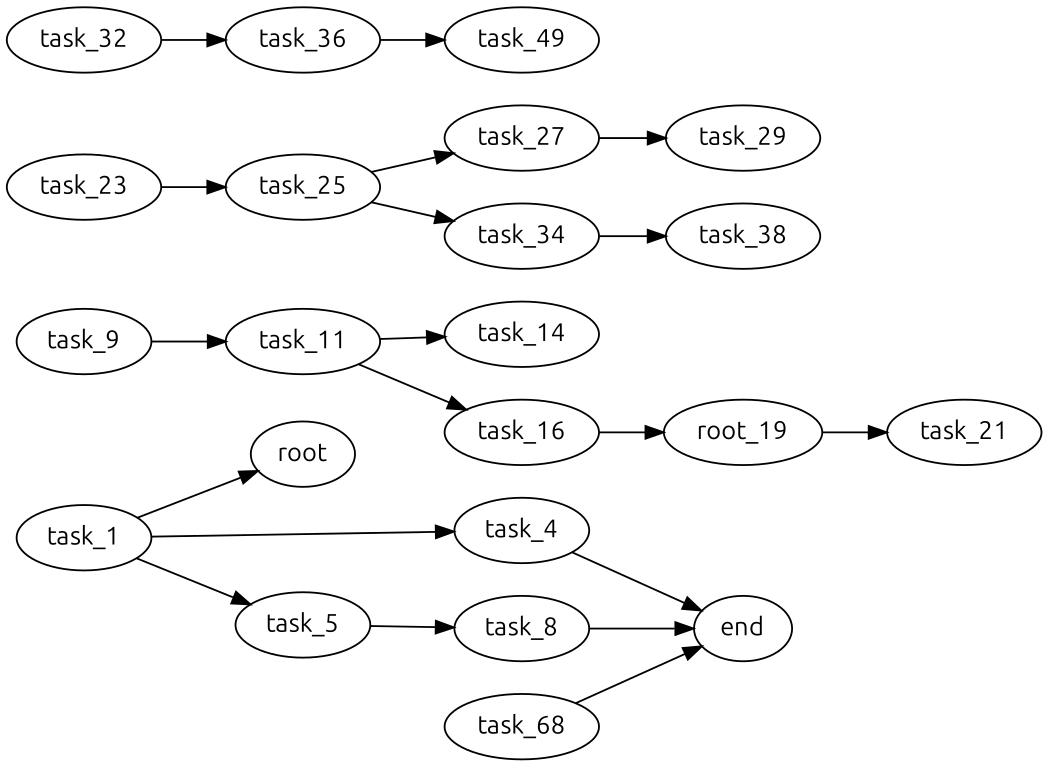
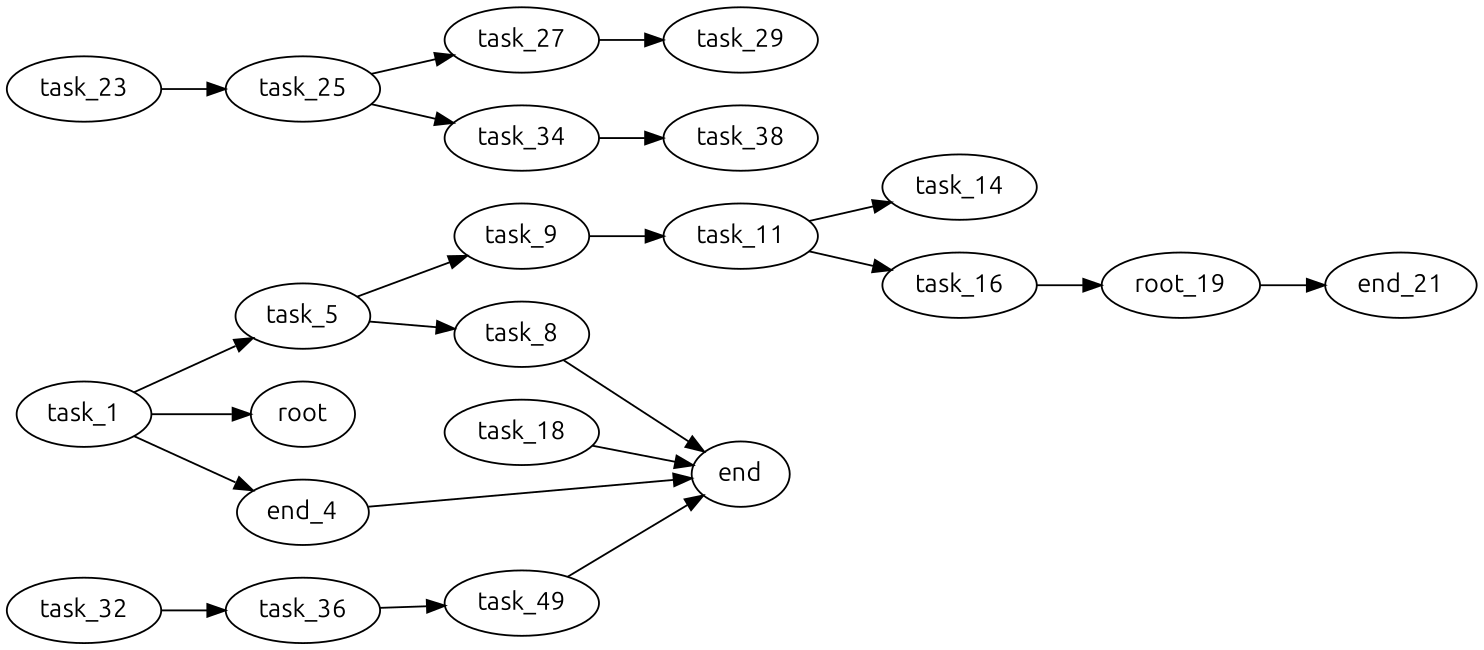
  digraph {
    fontname=Ubuntu
    rankdir=LR
    node [fontname=Ubuntu]
    edge [fontname=Ubuntu]
    task_1
    root
-   task_4
+   task_4 [label=end_4]
    task_5
    end
    task_8
    task_9
    task_11
    task_14
    task_16
    n11 [label=root_19]
-   task_18 [label=task_68]
-   task_21
+   task_18
+   task_21 [label=end_21]
    task_23
    task_25
    task_27
    task_34
    task_29
    task_32
    task_36
    task_38
    n22 [label=task_49]
    task_1 -> root
    task_1 -> task_4
    task_1 -> task_5
    task_4 -> end
    task_5 -> task_8
+   task_5 -> task_9
    task_8 -> end
    task_9 -> task_11
    task_11 -> task_14
    task_11 -> task_16
    task_16 -> n11
    n11 -> task_21
    task_18 -> end
    task_23 -> task_25
    task_25 -> task_27
    task_25 -> task_34
    task_27 -> task_29
    task_34 -> task_38
    task_32 -> task_36
    task_36 -> n22
+   n22 -> end
  }
